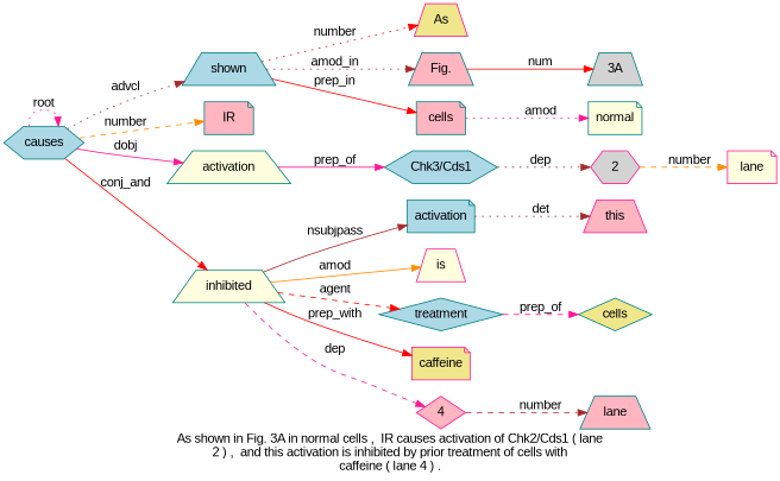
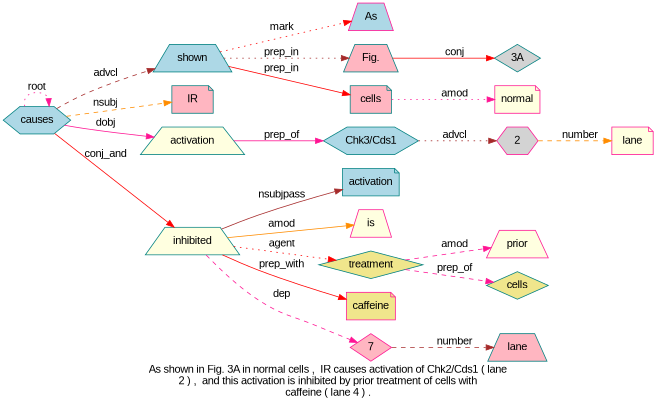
  digraph {
    fontname="Liberation Sans"
    label="As shown in Fig. 3A in normal cells ,  IR causes activation of Chk2/Cds1 ( lane\n2 ) ,  and this activation is inhibited by prior treatment of cells with\ncaffeine ( lane 4 ) ."
    rankdir=LR
    node [color=teal fillcolor=lightpink fontname="Liberation Sans" shape=trapezium style=filled]
    edge [color=deeppink fontname="Liberation Sans" style=solid]
    n1 [fillcolor=lightblue label=shown]
-   n2 [color=deeppink fillcolor=khaki label=As]
+   n2 [color=deeppink fillcolor=lightblue label=As]
    n3 [label="Fig."]
    n4 [label=cells shape=note]
-   n5 [fillcolor=lightgrey label="3A"]
-   n6 [fillcolor=lightyellow label=normal shape=note]
+   n5 [fillcolor=lightgrey label="3A" shape=diamond]
+   n6 [color=deeppink fillcolor=lightyellow label=normal shape=note]
    n7 [fillcolor=lightblue label=causes shape=hexagon]
    n8 [label=IR shape=note]
    n9 [fillcolor=lightyellow label=activation]
    n10 [fillcolor=lightyellow label=inhibited]
    n11 [fillcolor=lightblue label="Chk3/Cds1" shape=hexagon]
    n12 [fillcolor=lightblue label=activation shape=note]
    n13 [color=deeppink fillcolor=lightyellow label=is]
-   n14 [fillcolor=lightblue label=treatment shape=diamond]
+   n14 [fillcolor=khaki label=treatment shape=diamond]
    n15 [color=deeppink fillcolor=khaki label=caffeine shape=note]
-   n16 [color=deeppink label=4 shape=diamond]
+   n16 [color=deeppink label=7 shape=diamond]
    n17 [color=deeppink fillcolor=lightgrey label=2 shape=hexagon]
    n18 [color=deeppink fillcolor=lightyellow label=lane shape=note]
-   n19 [color=deeppink label=this]
+   n20 [color=deeppink fillcolor=lightyellow label=prior]
    n21 [fillcolor=khaki label=cells shape=diamond]
    n22 [label=lane]
-   n1 -> n2 [color=red label=number style=dotted]
-   n1 -> n3 [color=brown label=amod_in style=dotted]
+   n1 -> n2 [color=red label=mark style=dotted]
+   n1 -> n3 [color=brown label=prep_in style=dotted]
    n1 -> n4 [color=red label=prep_in]
-   n3 -> n5 [color=red label=num]
+   n3 -> n5 [color=red label=conj]
    n4 -> n6 [label=amod style=dotted]
-   n7 -> n1 [color=brown label=advcl style=dotted]
+   n7 -> n1 [color=brown label=advcl style=dashed]
    n7 -> n7 [label=root style=dotted]
-   n7 -> n8 [color=darkorange label=number style=dashed]
+   n7 -> n8 [color=darkorange label=nsubj style=dashed]
    n7 -> n9 [label=dobj]
    n7 -> n10 [color=red label=conj_and]
    n9 -> n11 [label=prep_of]
    n10 -> n12 [color=brown label=nsubjpass]
    n10 -> n13 [color=darkorange label=amod]
-   n10 -> n14 [color=red label=agent style=dashed]
+   n10 -> n14 [color=red label=agent style=dotted]
    n10 -> n15 [color=red label=prep_with]
    n10 -> n16 [label=dep style=dashed]
-   n11 -> n17 [color=brown label=dep style=dotted]
-   n12 -> n19 [color=brown label=det style=dotted]
+   n11 -> n17 [color=brown label=advcl style=dotted]
+   n14 -> n20 [label=amod style=dashed]
    n14 -> n21 [label=prep_of style=dashed]
    n16 -> n22 [color=brown label=number style=dashed]
    n17 -> n18 [color=darkorange label=number style=dashed]
  }
